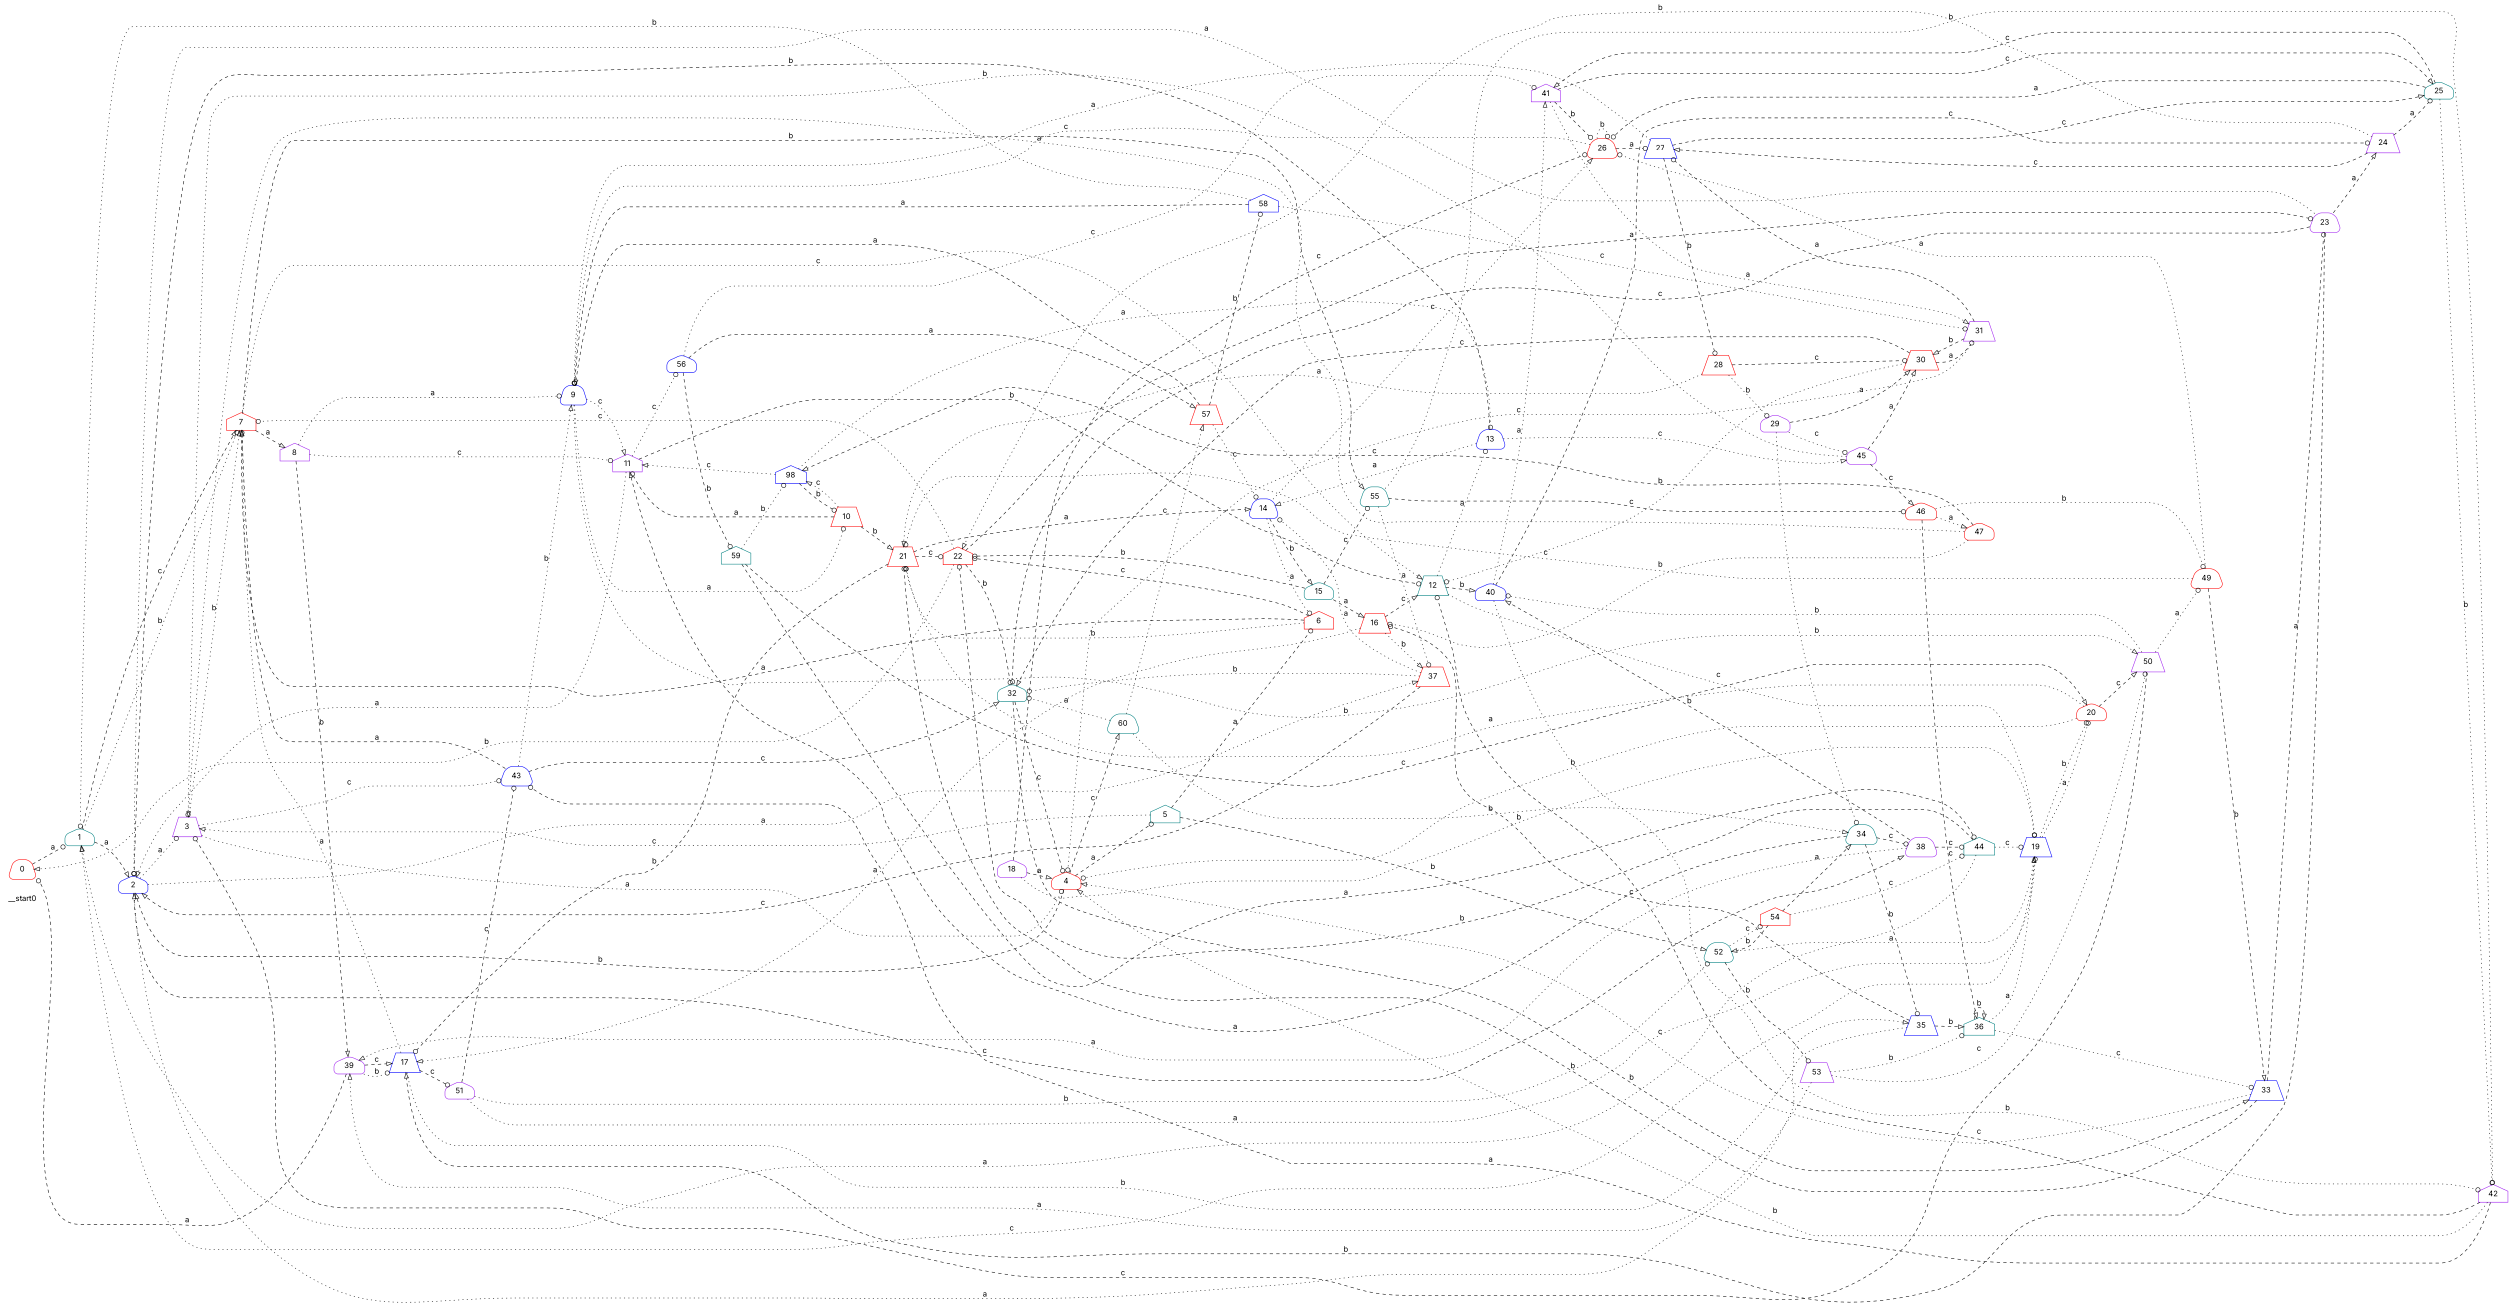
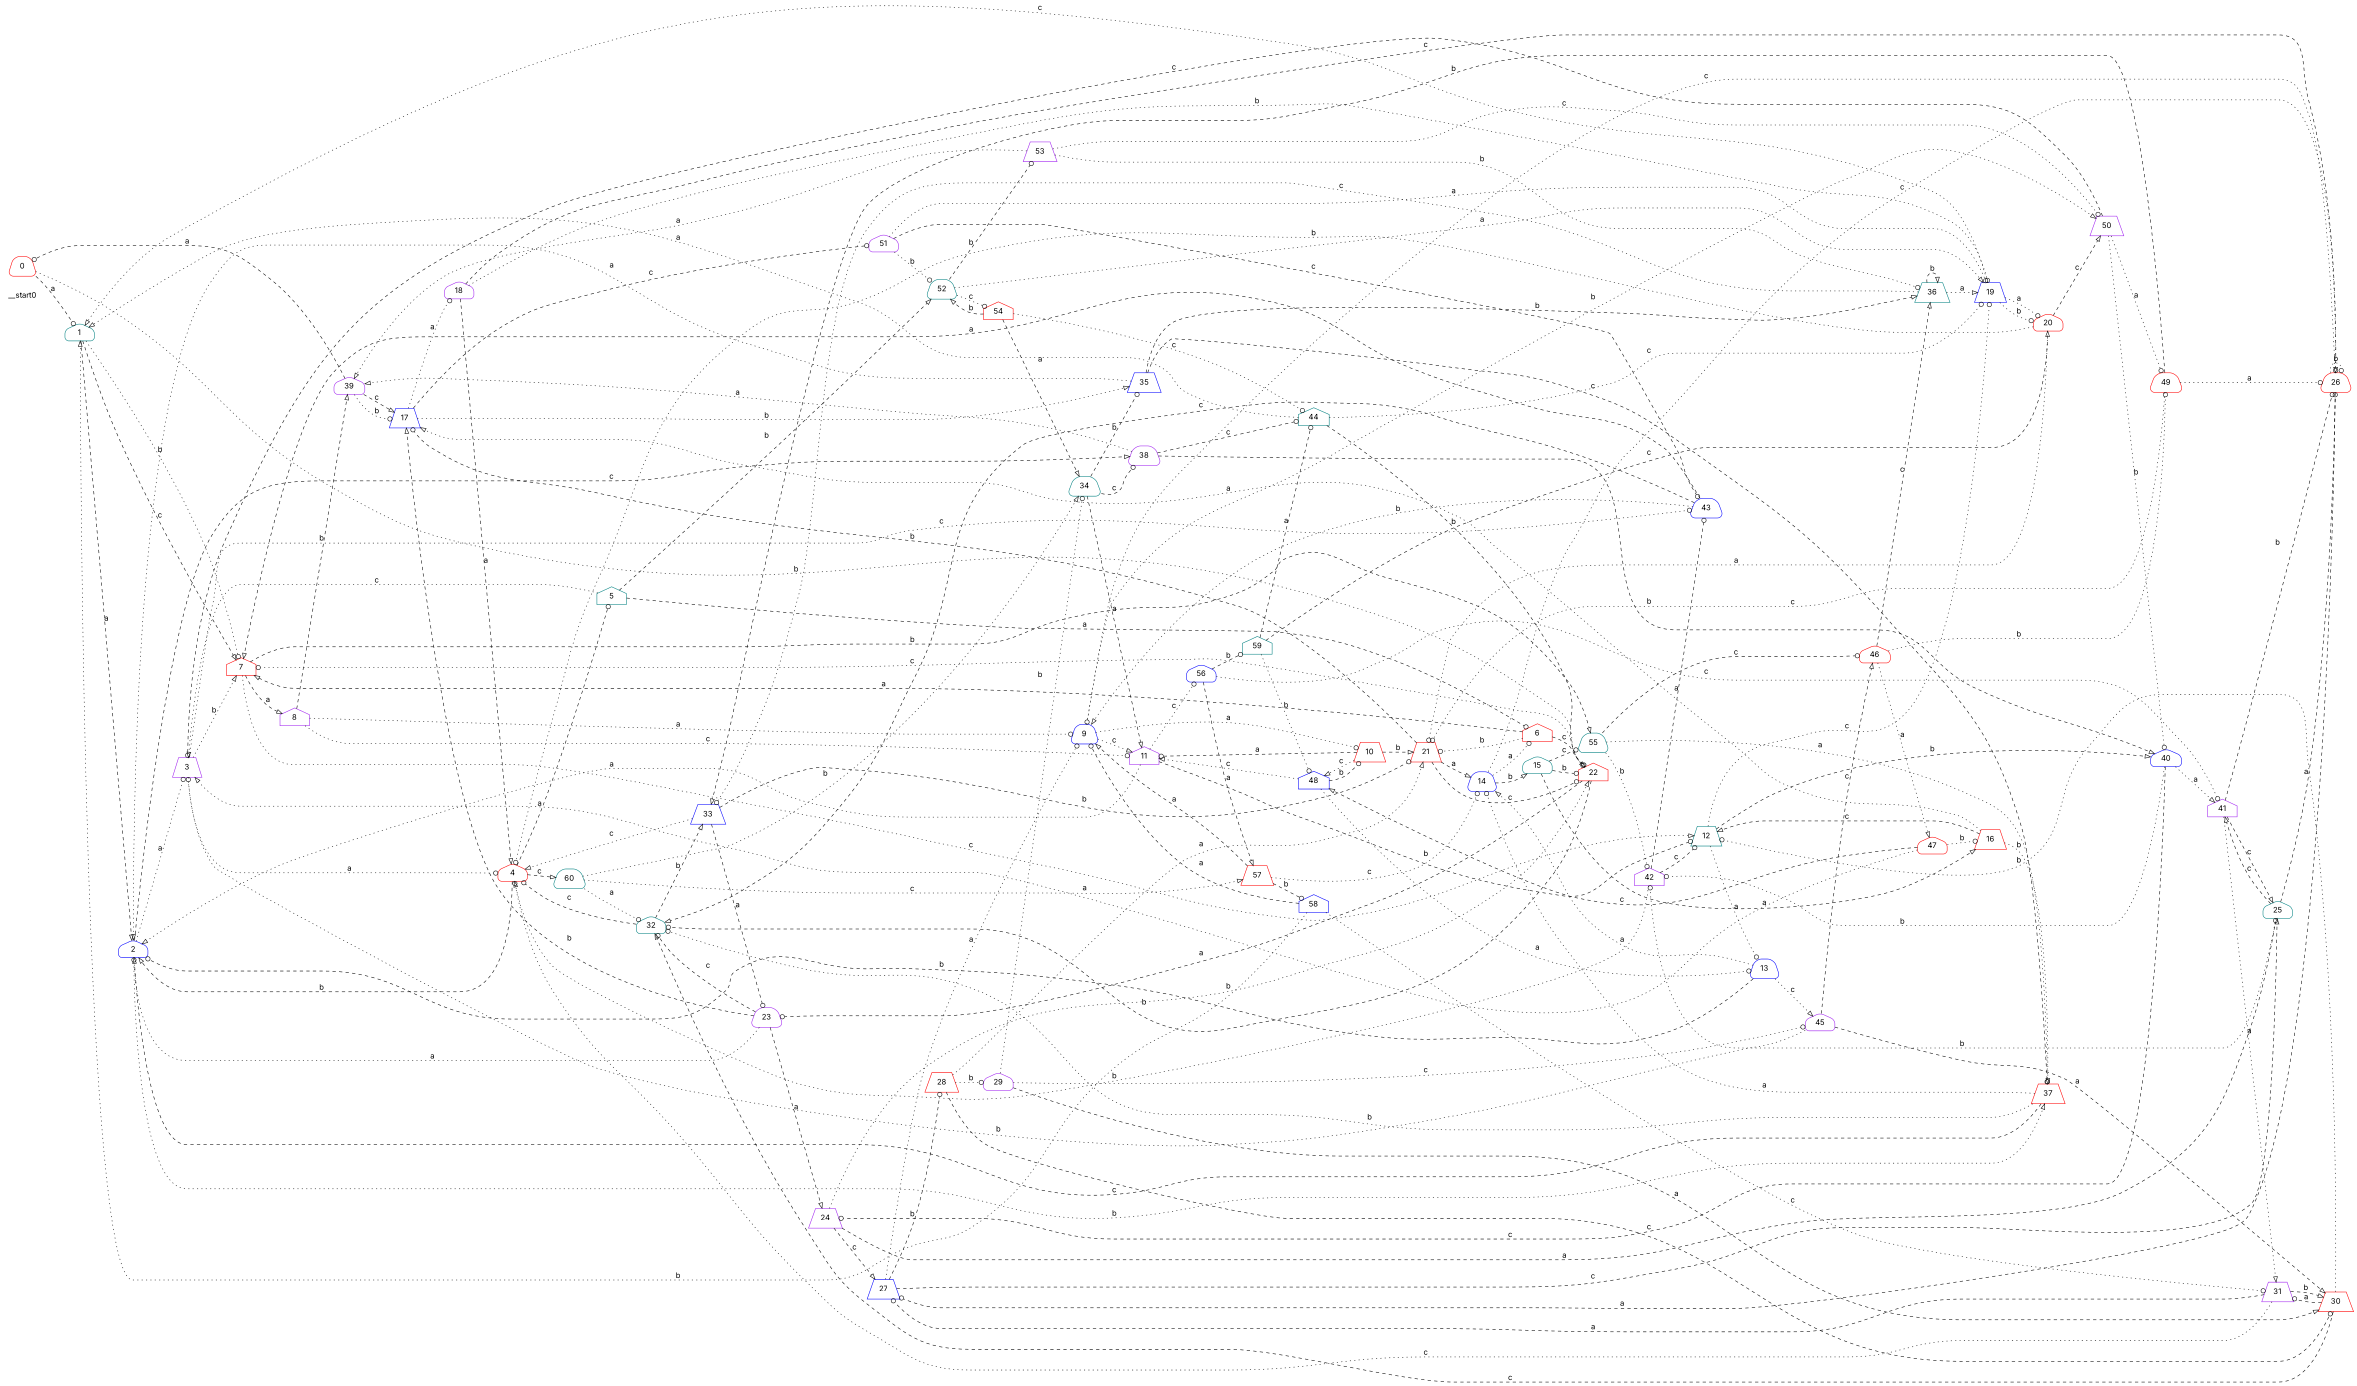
  digraph {
    fontname=Inter
    rankdir=LR
    node [color=red fontname=Inter shape=trapezium fillcolor=white style=filled]
    edge [arrowhead=odot fontname=Inter style=dashed]
    __start0 [shape=none fillcolor="" style=""]
    n2 [label=0 style="rounded,filled"]
    n3 [color=teal label=1 shape=house style="rounded,filled"]
    n4 [label=22 shape=house]
    n5 [color=blue label=2 shape=house style="rounded,filled"]
    n6 [label=7 shape=house]
    n7 [color=purple label=23 style="rounded,filled"]
    n8 [color=teal label=32 shape=house style="rounded,filled"]
    n9 [color=teal label=59 shape=house]
-   n10 [color=blue label=98 shape=house]
+   n10 [color=blue label=48 shape=house]
    n11 [label=20 shape=house style="rounded,filled"]
    n12 [color=teal label=44 shape=house]
    n13 [color=purple label=3]
    n14 [label=37]
    n15 [color=purple label=38 style="rounded,filled"]
    n16 [color=purple label=8 shape=house]
    n17 [color=teal label=12]
    n18 [color=teal label=55 style="rounded,filled"]
    n19 [label=4 shape=house style="rounded,filled"]
    n20 [color=blue label=43 style="rounded,filled"]
    n21 [color=blue label=14 style="rounded,filled"]
    n22 [color=purple label=39 shape=house style="rounded,filled"]
    n23 [color=blue label=40 shape=house style="rounded,filled"]
    n24 [color=teal label=5 shape=house]
    n25 [color=teal label=60 style="rounded,filled"]
    n26 [color=blue label=9 style="rounded,filled"]
    n27 [label=6 shape=house]
    n28 [color=teal label=52 style="rounded,filled"]
    n29 [color=teal label=34 style="rounded,filled"]
    n30 [label=57]
    n31 [label=21]
    n32 [color=blue label=19]
    n33 [color=purple label=53]
    n34 [label=54 shape=house]
    n35 [color=blue label=17]
    n36 [color=purple label=11 shape=house]
    n37 [color=blue label=13 style="rounded,filled"]
    n38 [color=purple label=42 shape=house]
    n39 [label=46 shape=house style="rounded,filled"]
    n40 [label=10]
    n41 [color=purple label=50]
    n42 [color=blue label=56 shape=house style="rounded,filled"]
    n43 [label=49 style="rounded,filled"]
    n44 [color=purple label=41 shape=house]
    n45 [color=purple label=45 shape=house style="rounded,filled"]
    n46 [color=purple label=24]
    n47 [color=teal label=15 shape=house style="rounded,filled"]
    n48 [label=26 style="rounded,filled"]
    n49 [label=30]
    n50 [label=16]
    n51 [color=blue label=27]
    n52 [color=purple label=18 shape=house style="rounded,filled"]
    n53 [color=blue label=35]
    n54 [color=purple label=51 shape=house style="rounded,filled"]
-   n55 [color=teal label=36 shape=house]
+   n55 [color=teal label=36]
    n56 [color=blue label=33]
    n57 [color=teal label=25 shape=house style="rounded,filled"]
    n58 [label=28]
    n59 [color=purple label=31]
    n60 [color=purple label=29 shape=house style="rounded,filled"]
    n61 [label=47 shape=house style="rounded,filled"]
    n62 [color=blue label=58 shape=house]
    n2 -> n3 [label=a]
-   n4 -> n2 [arrowhead=onormal label=b style=dotted]
+   n2 -> n4 [arrowhead=onormal label=b style=dotted]
    n3 -> n5 [arrowhead=onormal label=a]
    n3 -> n6 [label=b style=dotted]
    n3 -> n6 [arrowhead=onormal label=c]
    n4 -> n6 [label=c style=dotted]
    n4 -> n7 [label=a]
    n4 -> n8 [label=b]
    n5 -> n13 [label=a style=dotted]
-   n5 -> n14 [arrowhead=onormal label=a style=dotted]
+   n5 -> n14 [arrowhead=onormal label=b style=dotted]
    n5 -> n15 [arrowhead=onormal label=c]
    n6 -> n16 [arrowhead=onormal label=a]
    n6 -> n17 [arrowhead=onormal label=c style=dotted]
    n6 -> n18 [arrowhead=onormal label=b]
    n7 -> n5 [label=a style=dotted]
    n7 -> n8 [label=c]
    n7 -> n35 [arrowhead=onormal label=b]
    n7 -> n46 [arrowhead=onormal label=a]
    n8 -> n19 [label=c]
    n8 -> n56 [arrowhead=onormal label=b]
    n9 -> n10 [label=b style=dotted]
    n9 -> n11 [arrowhead=onormal label=c]
    n9 -> n12 [label=a]
    n10 -> n36 [arrowhead=onormal label=c style=dotted]
    n10 -> n37 [label=a style=dotted]
    n10 -> n40 [label=b]
    n11 -> n19 [label=b style=dotted]
    n11 -> n31 [label=a style=dotted]
    n11 -> n41 [arrowhead=onormal label=c]
    n12 -> n3 [arrowhead=onormal label=a style=dotted]
    n12 -> n4 [label=b]
    n12 -> n32 [label=c style=dotted]
    n13 -> n6 [arrowhead=onormal label=b style=dotted]
    n13 -> n19 [label=a style=dotted]
    n13 -> n20 [label=c style=dotted]
    n14 -> n5 [arrowhead=onormal label=c]
    n14 -> n8 [label=b style=dotted]
    n14 -> n21 [label=a style=dotted]
    n15 -> n12 [label=c]
    n15 -> n22 [arrowhead=onormal label=a style=dotted]
    n15 -> n23 [arrowhead=onormal label=b]
    n16 -> n22 [arrowhead=onormal label=b]
    n16 -> n26 [label=a style=dotted]
    n16 -> n36 [label=c style=dotted]
    n17 -> n23 [arrowhead=onormal label=b]
    n17 -> n32 [label=c style=dotted]
    n17 -> n37 [label=a style=dotted]
    n18 -> n14 [label=a style=dotted]
    n18 -> n38 [label=b style=dotted]
    n18 -> n39 [label=c]
    n19 -> n5 [arrowhead=onormal label=b]
    n19 -> n24 [label=a]
    n19 -> n25 [arrowhead=onormal label=c]
    n20 -> n6 [arrowhead=onormal label=a]
    n20 -> n8 [arrowhead=onormal label=c]
    n20 -> n26 [arrowhead=onormal label=b style=dotted]
    n21 -> n27 [label=a style=dotted]
    n21 -> n47 [arrowhead=onormal label=b]
    n21 -> n48 [arrowhead=onormal label=c style=dotted]
    n22 -> n2 [label=a]
    n22 -> n35 [label=b style=dotted]
    n22 -> n35 [arrowhead=onormal label=c]
    n23 -> n38 [label=b style=dotted]
    n23 -> n44 [arrowhead=onormal label=a style=dotted]
    n23 -> n46 [label=c]
    n24 -> n13 [arrowhead=onormal label=c style=dotted]
    n24 -> n27 [label=a]
    n24 -> n28 [arrowhead=onormal label=b]
    n25 -> n8 [label=a style=dotted]
    n25 -> n29 [arrowhead=onormal label=b style=dotted]
    n25 -> n30 [arrowhead=onormal label=c style=dotted]
    n26 -> n36 [arrowhead=onormal label=c style=dotted]
    n26 -> n40 [label=a style=dotted]
    n26 -> n41 [arrowhead=onormal label=b style=dotted]
    n27 -> n4 [label=c]
    n27 -> n6 [arrowhead=onormal label=a]
    n27 -> n31 [label=b style=dotted]
    n28 -> n32 [arrowhead=onormal label=a style=dotted]
    n28 -> n33 [label=b]
    n28 -> n34 [label=c style=dotted]
    n29 -> n15 [label=c]
    n29 -> n36 [arrowhead=onormal label=a]
    n29 -> n53 [label=b]
    n30 -> n21 [label=c style=dotted]
    n30 -> n26 [arrowhead=onormal label=a]
    n30 -> n62 [label=b]
    n31 -> n4 [label=c]
    n31 -> n21 [arrowhead=onormal label=a]
    n31 -> n35 [label=b]
    n32 -> n3 [arrowhead=onormal label=c style=dotted]
    n32 -> n11 [label=a style=dotted]
    n32 -> n11 [label=b style=dotted]
    n33 -> n22 [arrowhead=onormal label=a style=dotted]
    n33 -> n41 [label=c style=dotted]
    n33 -> n55 [label=b style=dotted]
    n34 -> n12 [label=c style=dotted]
    n34 -> n28 [arrowhead=onormal label=b]
    n34 -> n29 [arrowhead=onormal label=a]
-   n35 -> n6 [label=a style=dotted]
+   n35 -> n52 [label=a style=dotted]
    n35 -> n53 [arrowhead=onormal label=b style=dotted]
    n35 -> n54 [label=c]
    n36 -> n5 [arrowhead=onormal label=a style=dotted]
    n36 -> n17 [label=b]
    n36 -> n42 [label=c style=dotted]
    n37 -> n5 [label=b]
    n37 -> n21 [arrowhead=onormal label=a style=dotted]
    n37 -> n45 [arrowhead=onormal label=c style=dotted]
    n38 -> n17 [label=c]
    n38 -> n19 [arrowhead=onormal label=b style=dotted]
    n38 -> n20 [label=a]
    n39 -> n43 [label=b style=dotted]
    n39 -> n55 [arrowhead=onormal label=c]
    n39 -> n61 [arrowhead=onormal label=a style=dotted]
    n40 -> n10 [arrowhead=onormal label=c style=dotted]
    n40 -> n31 [arrowhead=onormal label=b]
    n40 -> n36 [label=a]
    n41 -> n13 [label=c]
    n41 -> n23 [label=b style=dotted]
    n41 -> n43 [label=a style=dotted]
    n42 -> n9 [label=b]
    n42 -> n30 [arrowhead=onormal label=a]
    n42 -> n44 [label=c style=dotted]
    n43 -> n31 [label=c style=dotted]
    n43 -> n48 [label=a style=dotted]
    n43 -> n56 [arrowhead=onormal label=b]
    n44 -> n48 [label=b]
    n44 -> n57 [arrowhead=onormal label=c]
    n44 -> n59 [arrowhead=onormal label=a style=dotted]
    n45 -> n13 [label=b style=dotted]
    n45 -> n39 [arrowhead=onormal label=c]
    n45 -> n49 [arrowhead=onormal label=a]
    n46 -> n4 [arrowhead=onormal label=b style=dotted]
    n46 -> n51 [arrowhead=onormal label=c]
    n46 -> n57 [label=a]
    n47 -> n4 [label=b]
    n47 -> n18 [label=c]
    n47 -> n50 [arrowhead=onormal label=a]
    n48 -> n26 [label=c style=dotted]
    n48 -> n48 [label=b style=dotted]
    n48 -> n51 [label=a]
    n49 -> n8 [arrowhead=onormal label=c]
    n49 -> n17 [label=b style=dotted]
    n49 -> n59 [label=a]
    n50 -> n14 [arrowhead=onormal label=b style=dotted]
    n50 -> n17 [arrowhead=onormal label=c]
    n50 -> n35 [arrowhead=onormal label=a style=dotted]
    n51 -> n26 [label=a style=dotted]
    n51 -> n57 [arrowhead=onormal label=c]
    n51 -> n58 [label=b]
    n52 -> n19 [arrowhead=onormal label=a]
    n52 -> n32 [label=b style=dotted]
    n52 -> n48 [label=c]
    n53 -> n5 [arrowhead=onormal label=a style=dotted]
-   n53 -> n50 [label=c]
+   n53 -> n14 [label=c]
    n53 -> n55 [arrowhead=onormal label=b]
    n54 -> n20 [label=c]
    n54 -> n28 [label=b style=dotted]
    n54 -> n32 [label=a style=dotted]
    n55 -> n32 [arrowhead=onormal label=a style=dotted]
    n55 -> n55 [arrowhead=onormal label=b]
    n55 -> n56 [label=c style=dotted]
    n56 -> n7 [label=a]
    n56 -> n19 [arrowhead=onormal label=c style=dotted]
    n56 -> n31 [label=b]
    n57 -> n38 [label=b style=dotted]
    n57 -> n44 [arrowhead=onormal label=c]
    n57 -> n48 [label=a]
    n58 -> n31 [arrowhead=onormal label=a style=dotted]
    n58 -> n49 [label=c]
    n58 -> n60 [label=b style=dotted]
    n59 -> n19 [label=c style=dotted]
    n59 -> n49 [arrowhead=onormal label=b]
    n59 -> n51 [label=a]
    n60 -> n29 [label=b style=dotted]
    n60 -> n45 [label=c style=dotted]
    n60 -> n49 [arrowhead=onormal label=a]
    n61 -> n10 [arrowhead=onormal label=c]
    n61 -> n13 [arrowhead=onormal label=a style=dotted]
    n61 -> n50 [label=b style=dotted]
-   n62 -> n3 [label=b style=dotted]
+   n62 -> n3 [arrowhead=onormal label=b style=dotted]
    n62 -> n26 [label=a]
    n62 -> n59 [label=c style=dotted]
  }
